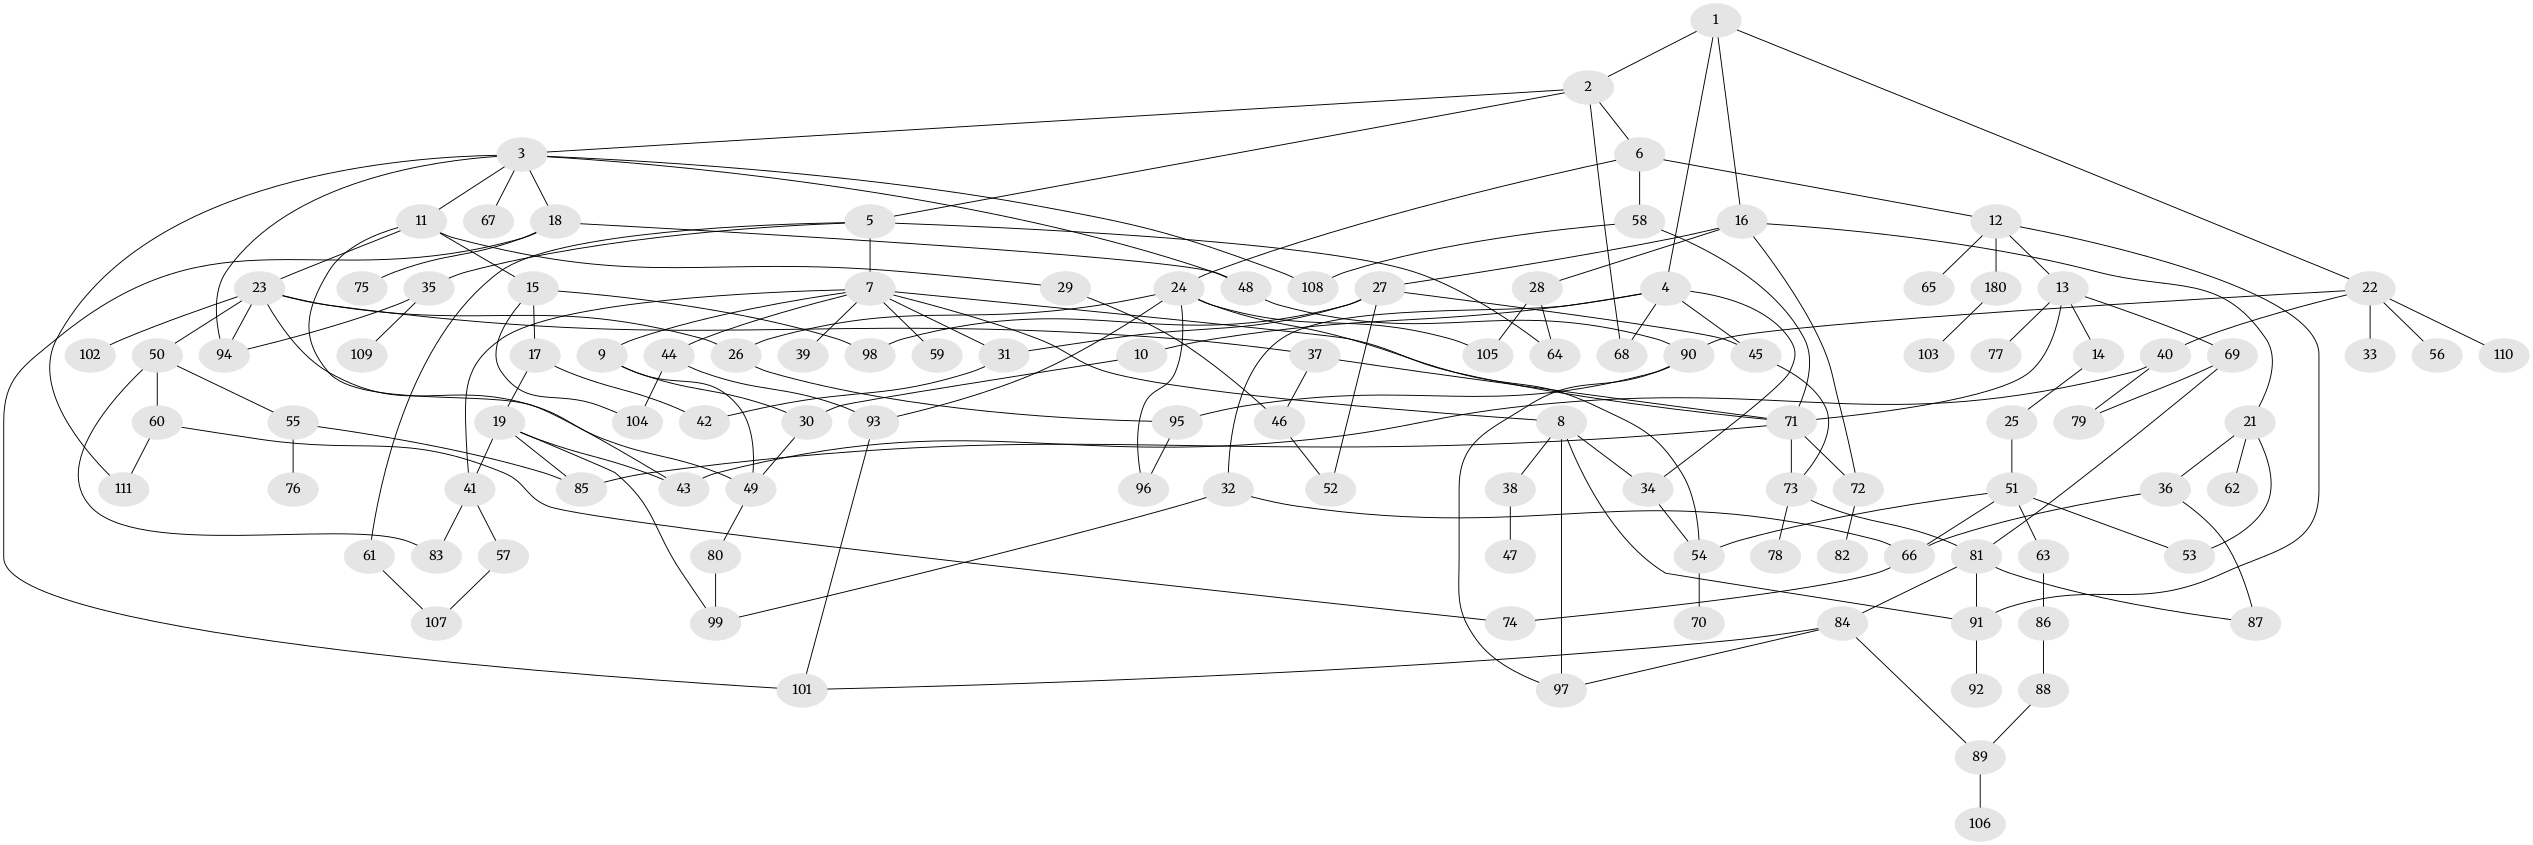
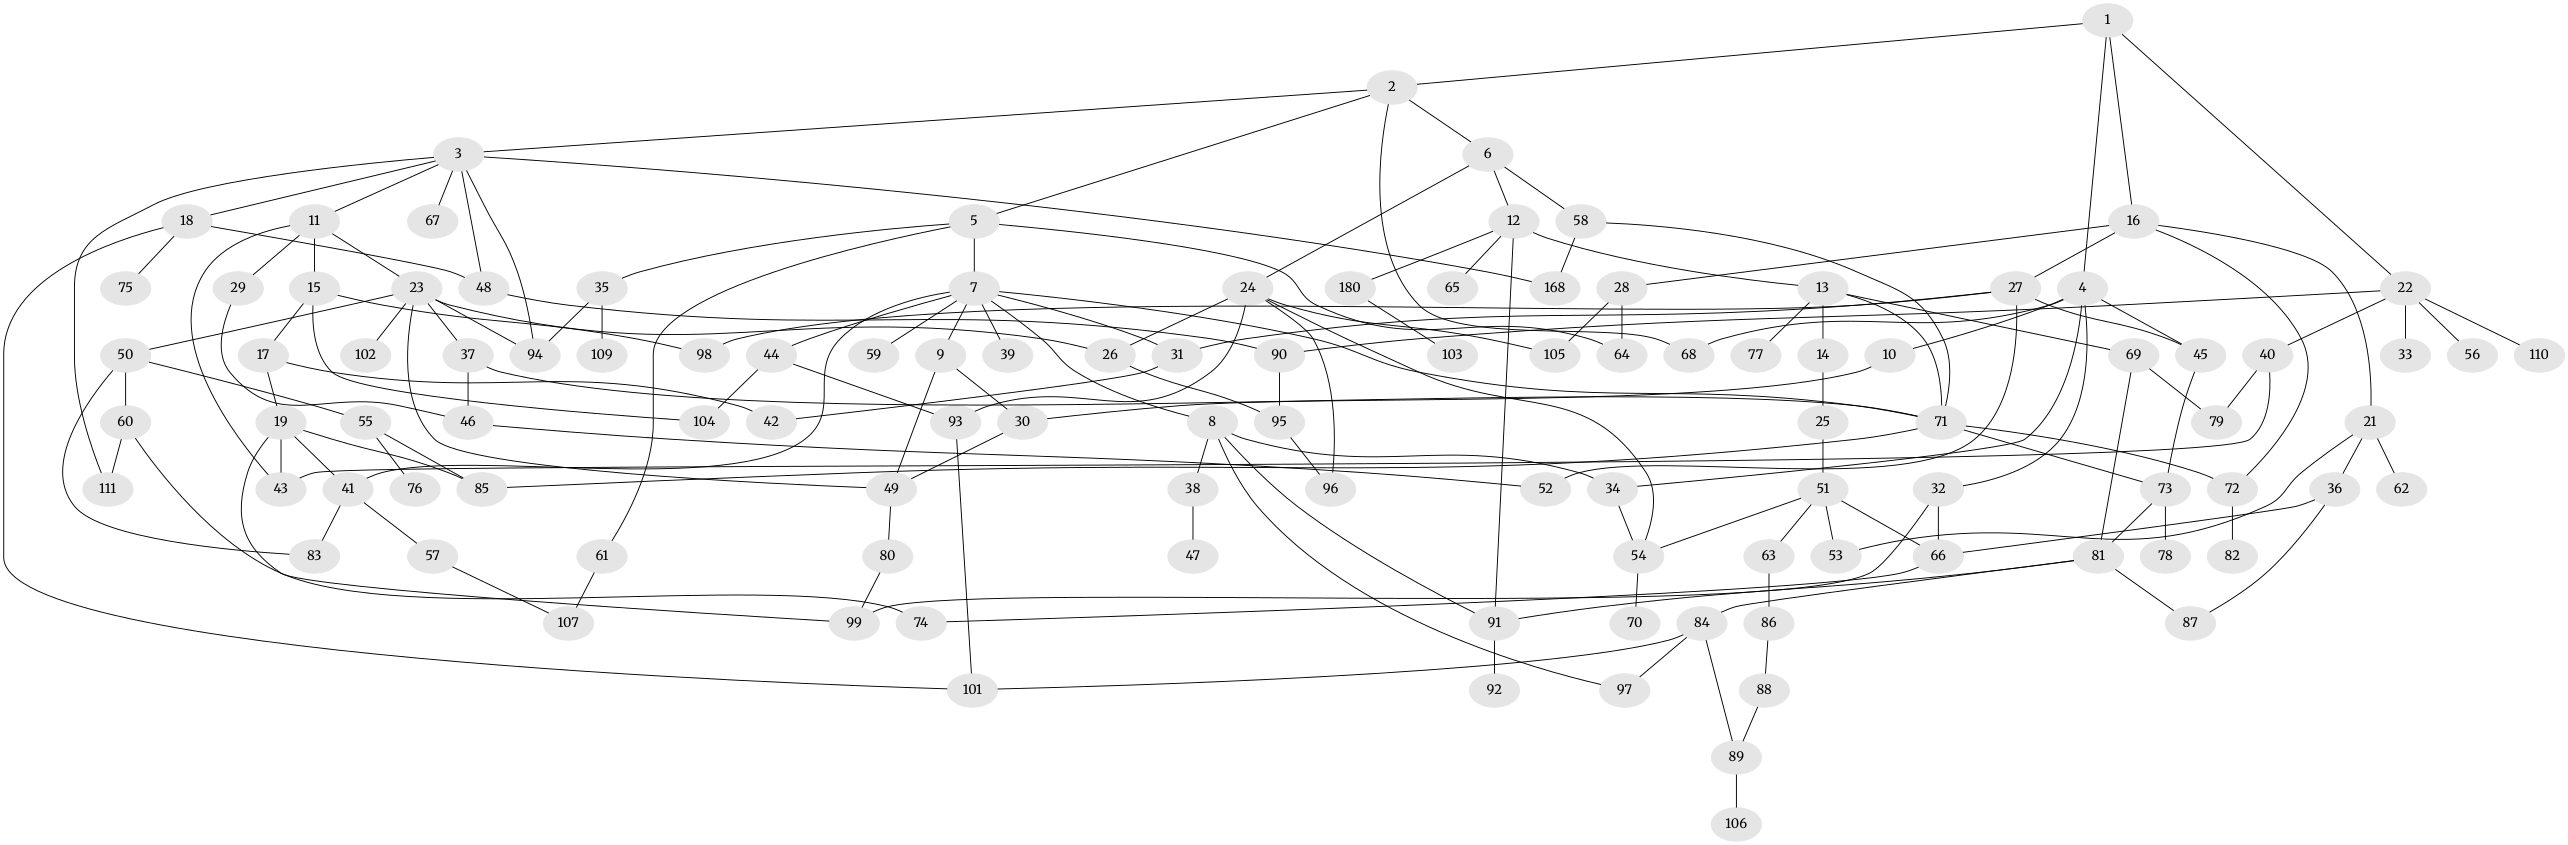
  graph {
    fontname=Merriweather
    node [color=gray90 fontname=Merriweather style=filled]
    edge [fontname=Merriweather]
    1
    2
    4
    16
    22
    3
    5
    6
    68
    10
    32
    34
    45
    21
    27
    28
    72
    40
    33
    56
    90
    110
    11
    18
    48
    67
    94
-   108
+   108 [label=168]
    111
    7
    35
    61
    64
    12
    24
    58
    15
    23
    29
    43
    75
    101
    30
    99
    66
    54
    73
    8
    9
    31
    39
    41
    44
    59
    71
    109
    107
    91
    13
    65
    n61 [label=180]
    26
    93
    96
    105
    38
    97
    49
    42
    57
    83
    104
    85
    47
    92
    80
    17
    98
    37
    50
    102
    46
    14
    69
    77
    103
    25
    79
    81
    51
    19
    36
    53
    62
    52
    82
    87
    95
    55
    60
    70
    63
    74
    78
    76
    86
    88
    84
    89
    106
    1 -- 2
    1 -- 4
    1 -- 16
    1 -- 22
    2 -- 3
    2 -- 5
    2 -- 6
    2 -- 68
    4 -- 68
    4 -- 10
    4 -- 32
    4 -- 34
    4 -- 45
    16 -- 21
    16 -- 27
    16 -- 28
    16 -- 72
    22 -- 40
    22 -- 33
    22 -- 56
    22 -- 90
    22 -- 110
    3 -- 11
    3 -- 18
    3 -- 48
    3 -- 67
    3 -- 94
    3 -- 108
    3 -- 111
    5 -- 7
    5 -- 35
    5 -- 61
    5 -- 64
    6 -- 12
    6 -- 24
    6 -- 58
    10 -- 30
    32 -- 99
    32 -- 66
    34 -- 54
    45 -- 73
    21 -- 36
    21 -- 53
    21 -- 62
    27 -- 45
    27 -- 31
    27 -- 98
    27 -- 52
    28 -- 64
    28 -- 105
    72 -- 82
    40 -- 43
    40 -- 79
-   90 -- 97
    90 -- 95
    11 -- 15
    11 -- 23
    11 -- 29
    11 -- 43
    18 -- 48
    18 -- 75
    18 -- 101
    48 -- 90
    7 -- 8
    7 -- 9
    7 -- 31
    7 -- 39
    7 -- 41
    7 -- 44
    7 -- 59
    7 -- 71
    35 -- 94
    35 -- 109
    61 -- 107
    12 -- 91
    12 -- 13
    12 -- 65
    12 -- n61
    24 -- 54
    24 -- 26
    24 -- 93
    24 -- 96
    24 -- 105
    58 -- 108
    58 -- 71
    15 -- 104
    15 -- 17
    15 -- 98
    23 -- 94
    23 -- 26
    23 -- 49
    23 -- 37
    23 -- 50
    23 -- 102
    29 -- 46
    30 -- 49
    66 -- 74
    54 -- 70
    73 -- 81
    73 -- 78
    8 -- 34
    8 -- 91
    8 -- 38
    8 -- 97
    9 -- 30
    9 -- 49
    31 -- 42
    41 -- 57
    41 -- 83
    44 -- 93
    44 -- 104
    71 -- 72
    71 -- 73
    71 -- 85
    91 -- 92
    13 -- 71
    13 -- 14
    13 -- 69
    13 -- 77
    n61 -- 103
    26 -- 95
    93 -- 101
    38 -- 47
    49 -- 80
    57 -- 107
    80 -- 99
    17 -- 42
    17 -- 19
    37 -- 71
    37 -- 46
    50 -- 83
    50 -- 55
    50 -- 60
    46 -- 52
    14 -- 25
    69 -- 79
    69 -- 81
    25 -- 51
    81 -- 91
    81 -- 87
    81 -- 84
    51 -- 66
    51 -- 54
    51 -- 53
    51 -- 63
    19 -- 43
    19 -- 99
    19 -- 41
    19 -- 85
    36 -- 66
    36 -- 87
    95 -- 96
    55 -- 85
    55 -- 76
    60 -- 111
    60 -- 74
    63 -- 86
    86 -- 88
    88 -- 89
    84 -- 101
    84 -- 97
    84 -- 89
    89 -- 106
  }
